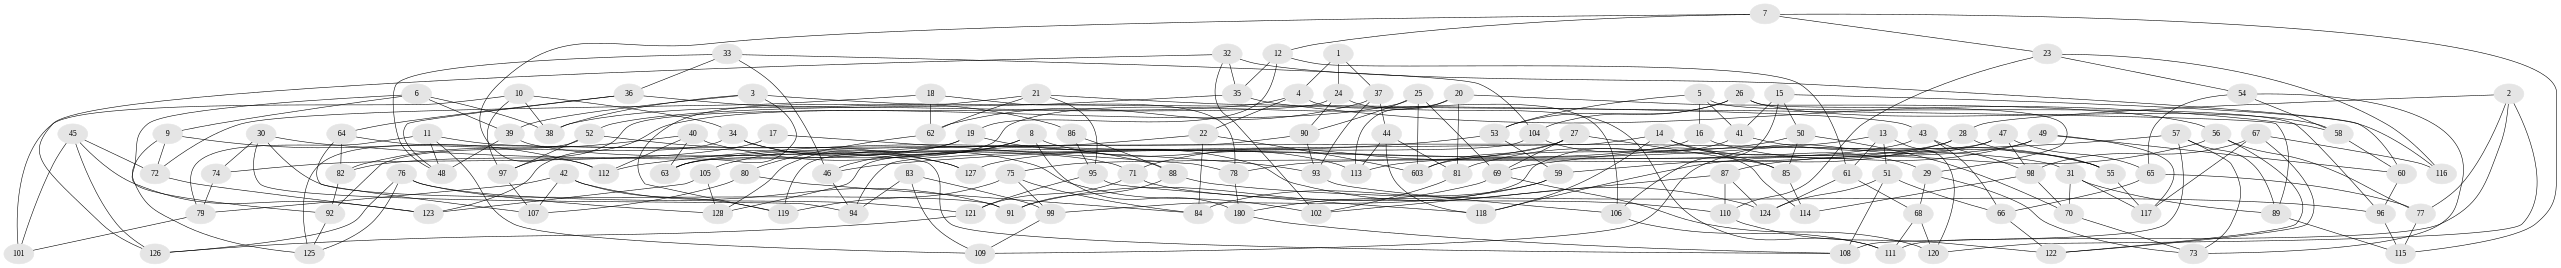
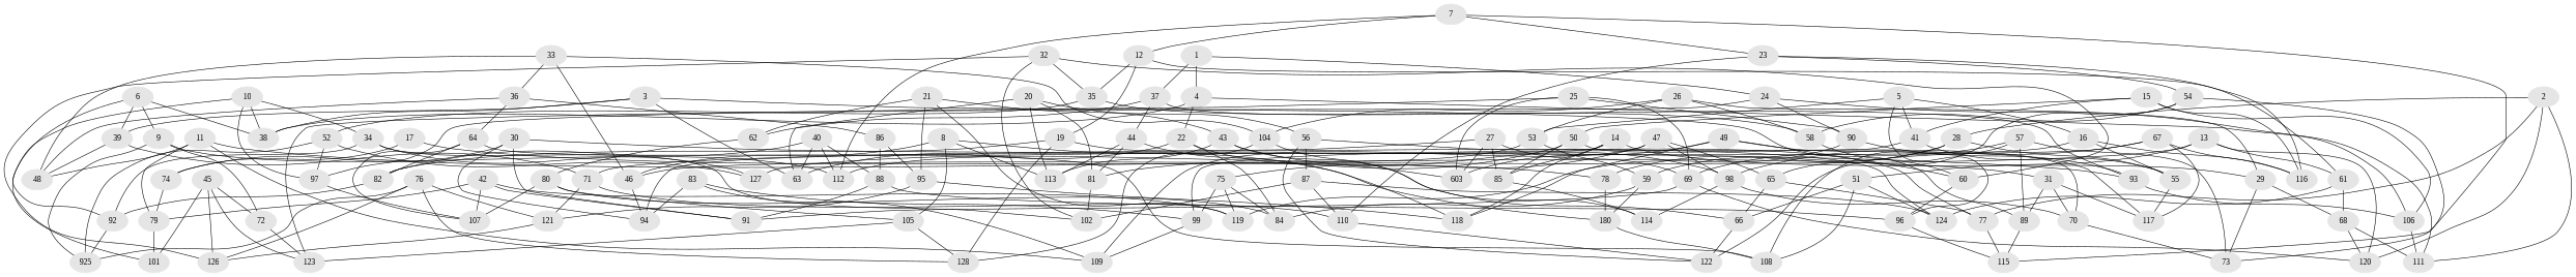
  graph {
    fontname="Liberation Serif"
    node [color=gray90 fontname="Liberation Serif" style=filled]
    edge [fontname="Liberation Serif"]
    1
    4
    24
    37
    38
    22
    106
    111
    97
    90
    62
    93
    44
    74
    79
    2
    28
    77
    120
    55
    78
    59
    115
    3
    39
    63
    89
    48
    71
    84
    n31 [label=603]
    5
    16
    41
    53
    96
    116
    127
    99
    112
    6
    9
    92
    72
-   125
+   125 [label=925]
    7
    12
    23
    19
    35
    61
    54
    110
    8
    46
    n56 [label=180]
    105
    113
    94
    108
    128
    123
    10
    34
    101
    102
    107
    11
    31
    109
    70
    117
    82
    124
    58
    52
    68
    13
    51
    66
    14
    29
    85
    118
    73
    114
    15
    50
    81
    17
-   18
    80
    20
    56
    87
    122
    21
    43
    95
    119
    98
    121
    65
    25
    69
    91
    26
    104
    60
    27
    30
    32
    126
    33
    36
    64
    86
    88
    40
    42
    45
    47
    75
    49
    57
    67
    76
    83
    1 -- 4
    1 -- 24
    1 -- 37
    4 -- 38
    4 -- 22
    4 -- 106
    24 -- 111
    24 -- 97
    24 -- 90
    37 -- 62
    37 -- 93
    37 -- 44
    22 -- 63
    22 -- 84
    22 -- n31
    106 -- 111
    97 -- 107
    90 -- 93
    90 -- 119
    62 -- 80
    93 -- 106
    44 -- 113
    44 -- 118
    44 -- 81
    74 -- 79
    79 -- 101
    2 -- 111
    2 -- 28
    2 -- 77
    2 -- 120
    28 -- 55
    28 -- 78
    28 -- 59
    77 -- 115
    55 -- 117
    78 -- n56
    59 -- 84
    59 -- n56
    3 -- 38
    3 -- 39
    3 -- 63
    3 -- 89
    39 -- 48
    39 -- 71
    89 -- 115
    71 -- 110
    71 -- 121
    5 -- 16
    5 -- 41
    5 -- 53
    5 -- 96
    16 -- 55
+   16 -- 116
    16 -- 127
    41 -- 55
    41 -- 99
    53 -- 59
    53 -- 112
    96 -- 115
    99 -- 109
    6 -- 38
    6 -- 39
    6 -- 9
    6 -- 92
    9 -- 112
    9 -- 72
    9 -- 125
    92 -- 125
    72 -- 123
    7 -- 115
    7 -- 112
    7 -- 12
    7 -- 23
    12 -- 19
    12 -- 35
    12 -- 61
    23 -- 116
    23 -- 54
    23 -- 110
    19 -- 128
    19 -- 82
    19 -- 124
    35 -- 58
    35 -- 52
    61 -- 124
    61 -- 68
    54 -- 58
    54 -- 73
    54 -- 65
    110 -- 122
    8 -- 46
    8 -- n56
    8 -- 105
    8 -- 113
    46 -- 94
    n56 -- 108
    105 -- 128
    105 -- 123
    10 -- 38
    10 -- 97
    10 -- 34
    10 -- 101
    34 -- 127
    34 -- 92
    34 -- 102
    11 -- 79
    11 -- 48
    11 -- 31
    11 -- 109
    31 -- 89
    31 -- 70
    31 -- 117
    70 -- 73
    82 -- 92
    58 -- 60
    52 -- 97
    52 -- 127
    52 -- 125
    68 -- 111
    68 -- 120
    13 -- 120
    13 -- 61
    13 -- 46
    13 -- 51
    51 -- 108
    51 -- 124
    51 -- 66
    66 -- 122
    14 -- 94
    14 -- 29
    14 -- 85
    14 -- 118
    29 -- 68
    29 -- 73
    85 -- 114
    15 -- 106
    15 -- 41
    15 -- 116
    15 -- 50
    50 -- 70
    50 -- 85
    50 -- 81
    81 -- 102
    17 -- 74
    17 -- 78
-   18 -- 62
-   18 -- 78
-   18 -- 72
    80 -- 84
+   80 -- 105
    80 -- 107
    20 -- 63
    20 -- 113
    20 -- 81
    20 -- 56
    56 -- 77
    56 -- 87
    56 -- 122
    87 -- 110
    87 -- 102
    87 -- 124
    21 -- 62
    21 -- 43
    21 -- 95
    21 -- 119
    43 -- 113
    43 -- 66
    43 -- 98
    95 -- 118
    95 -- 121
    98 -- 70
    98 -- 114
    121 -- 126
    65 -- 77
    65 -- 66
    25 -- 90
    25 -- n31
    25 -- 123
    25 -- 69
    69 -- 120
    69 -- 91
    26 -- 53
    26 -- 58
    26 -- 29
    26 -- 104
    104 -- 128
    104 -- 114
    60 -- 96
    27 -- 71
    27 -- n31
    27 -- 85
    27 -- 69
    30 -- 93
    30 -- 74
    30 -- 94
    30 -- 91
    32 -- 35
    32 -- 102
    32 -- 60
    32 -- 126
    33 -- 48
    33 -- 46
    33 -- 104
    33 -- 36
    36 -- 48
    36 -- 64
    36 -- 86
    64 -- 108
    64 -- 107
    64 -- 82
    86 -- 95
    86 -- 88
    88 -- 96
    88 -- 91
    40 -- 63
    40 -- 112
    40 -- 82
    40 -- 88
    42 -- 79
    42 -- 107
    42 -- 119
    42 -- 91
    45 -- 72
    45 -- 123
    45 -- 101
    45 -- 126
    47 -- 109
    47 -- 98
    47 -- 65
    47 -- 75
    75 -- 84
    75 -- 99
    75 -- 119
    49 -- n31
    49 -- 117
    49 -- 118
    49 -- 60
    57 -- 89
    57 -- 108
    57 -- 73
    57 -- 69
    67 -- 116
    67 -- 117
    67 -- 122
    67 -- 98
    76 -- 125
    76 -- 128
    76 -- 121
    76 -- 126
    83 -- 99
    83 -- 94
    83 -- 109
  }
